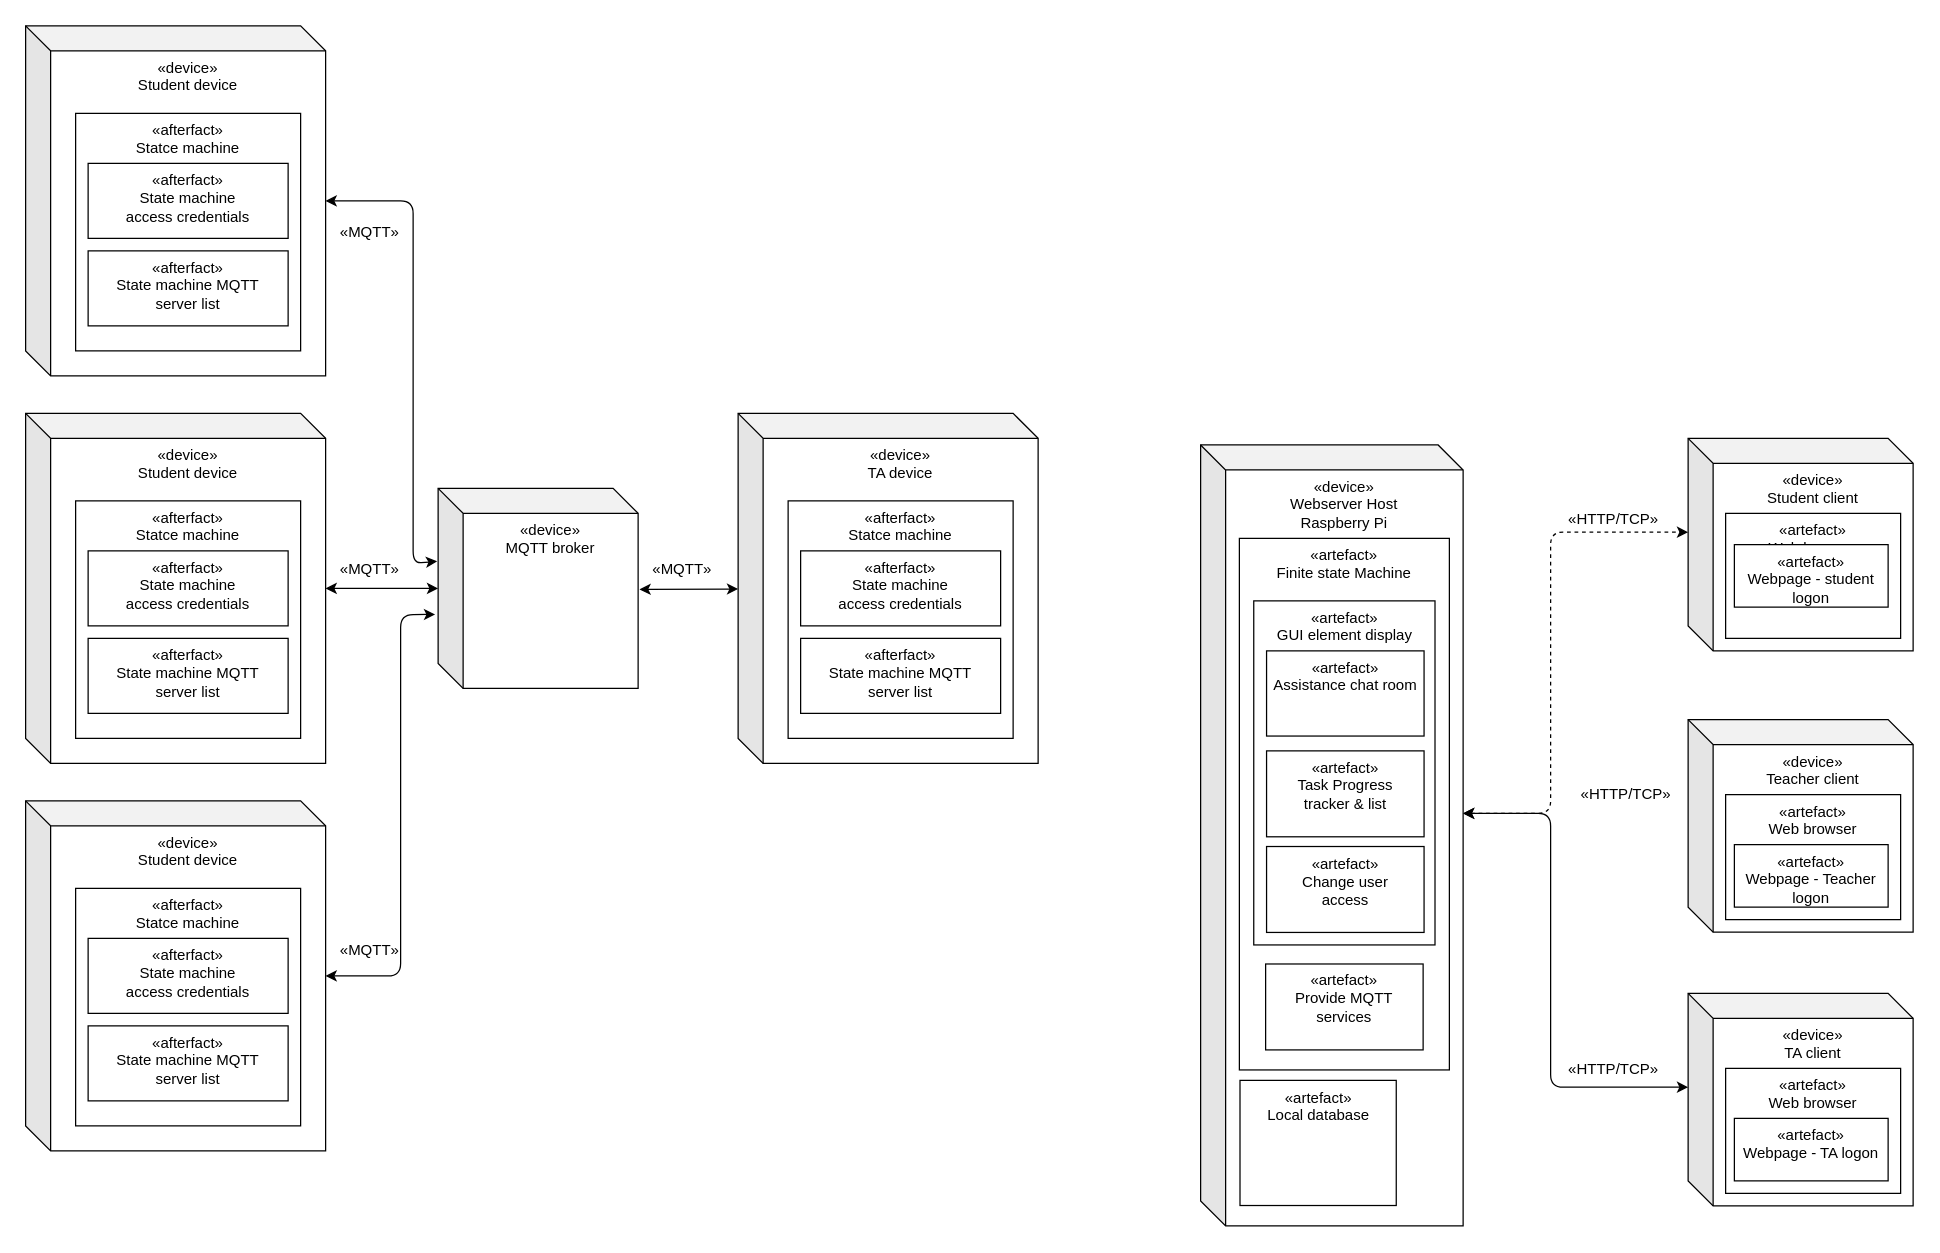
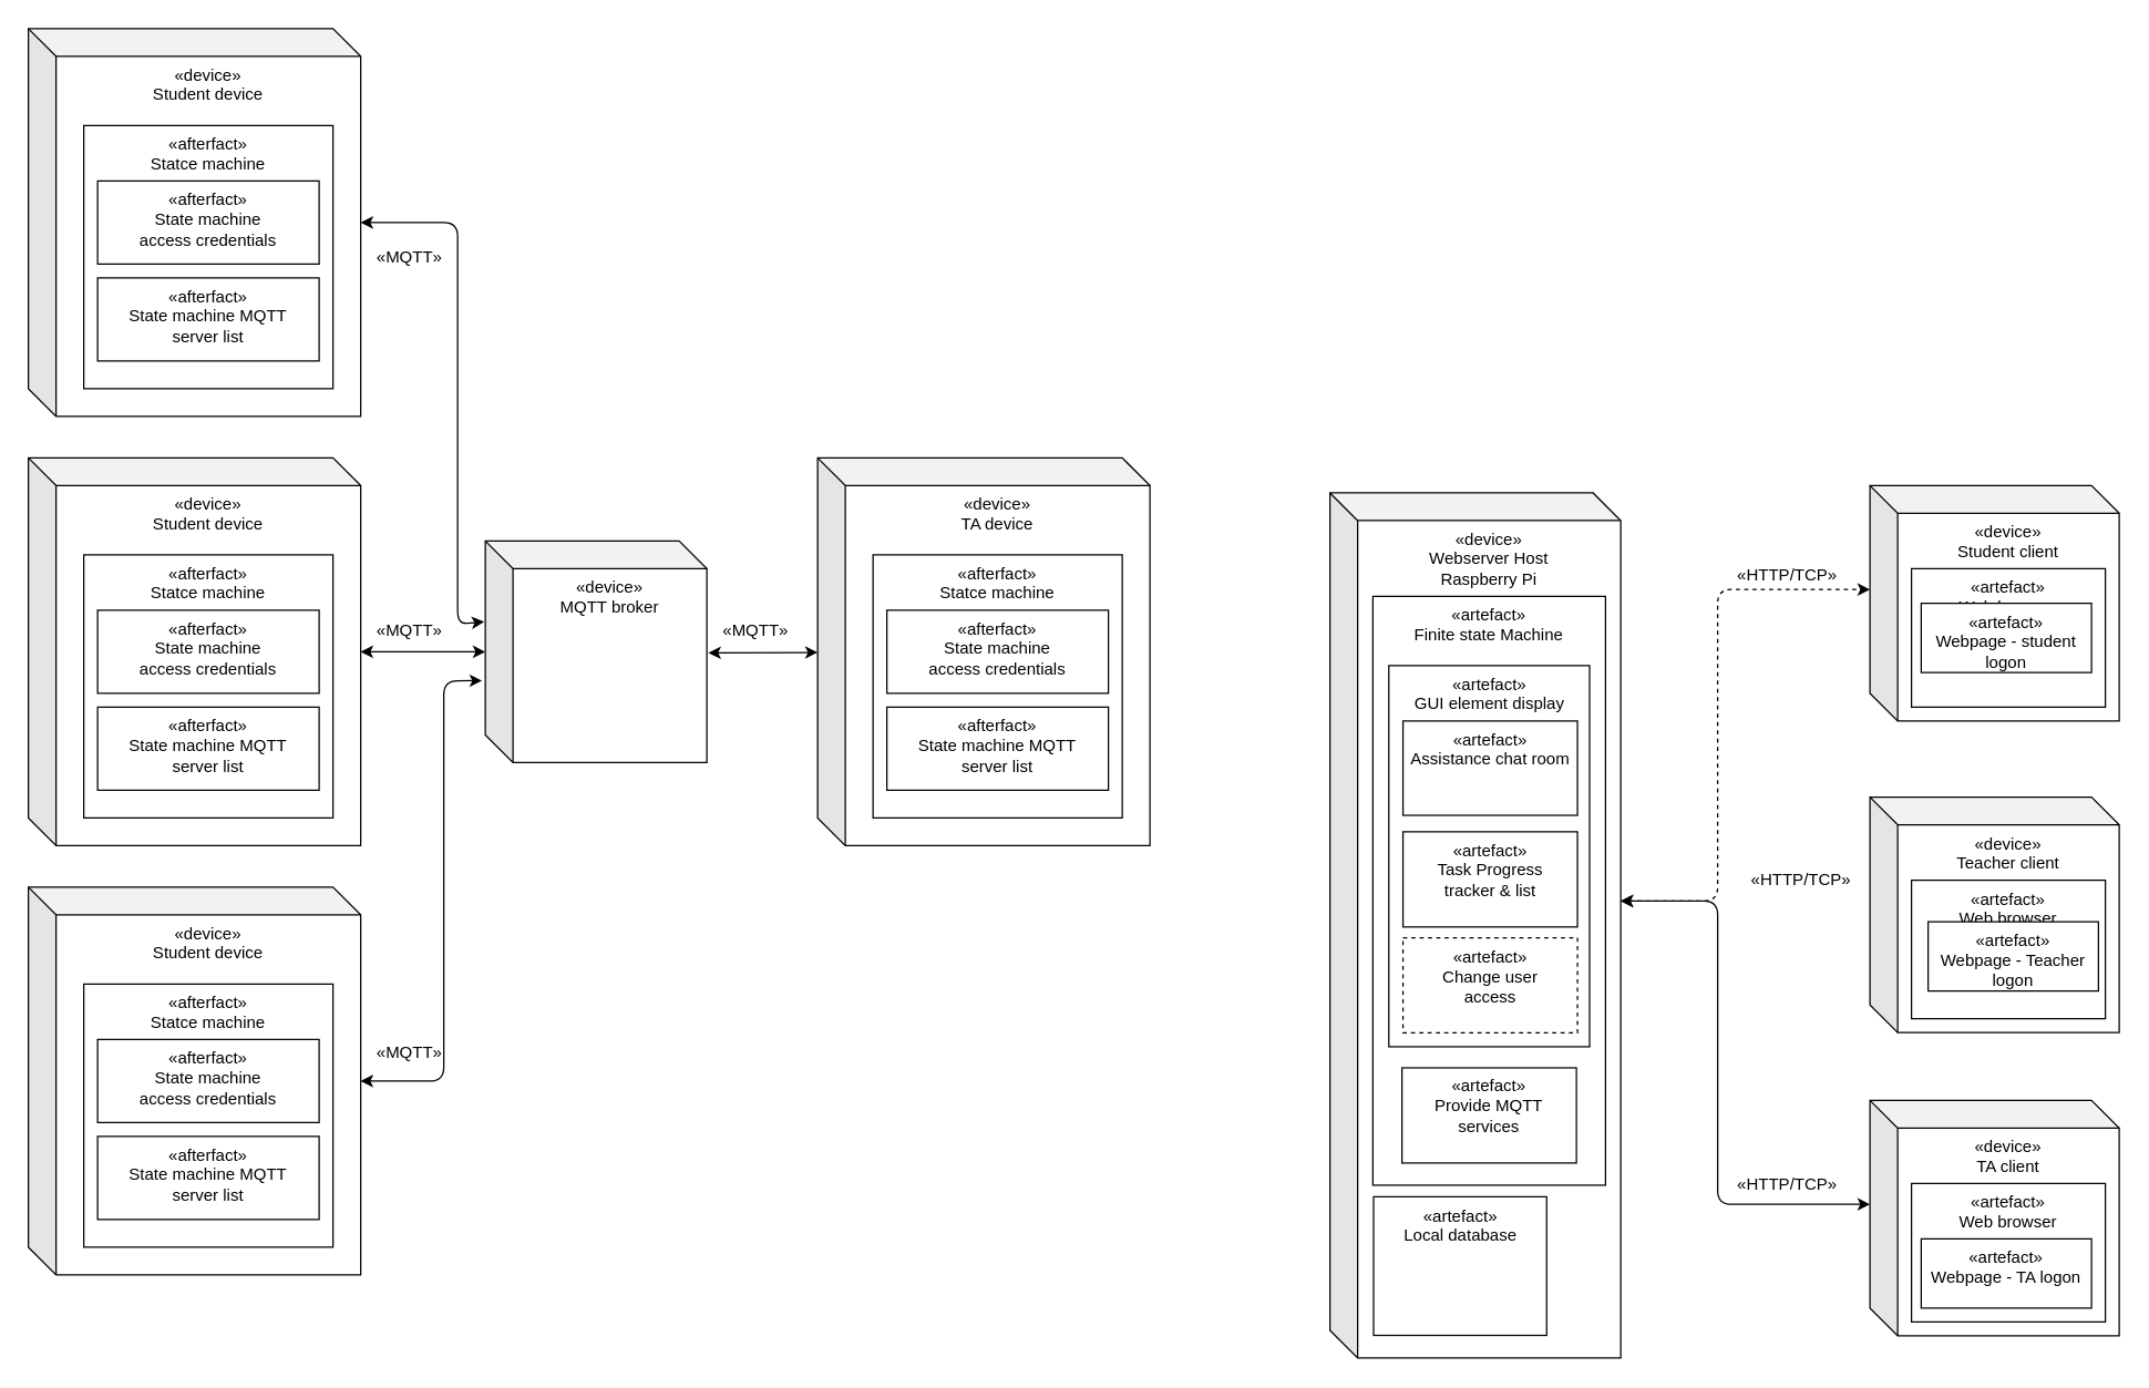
  <mxCell id="0" />
  <mxCell id="1" parent="0" />
  <mxCell id="2" value="«device»&lt;br&gt;MQTT broker" style="shape=cube;whiteSpace=wrap;html=1;boundedLbl=1;backgroundOutline=1;darkOpacity=0.05;darkOpacity2=0.1;verticalAlign=top;" vertex="1" parent="1"><mxGeometry x="350" y="390" width="160" height="160" as="geometry" /></mxCell>
  <mxCell id="3" value="" style="group" parent="1" vertex="1" connectable="0"><mxGeometry x="1350" y="350" width="180" height="170" as="geometry" /></mxCell>
  <mxCell id="4" value="«device»&lt;br&gt;Student client" style="shape=cube;whiteSpace=wrap;html=1;boundedLbl=1;backgroundOutline=1;darkOpacity=0.05;darkOpacity2=0.1;verticalAlign=top;" parent="3" vertex="1"><mxGeometry width="180" height="170" as="geometry" /></mxCell>
  <mxCell id="5" value="" style="group" parent="3" vertex="1" connectable="0"><mxGeometry x="30" y="60" width="140" height="100" as="geometry" /></mxCell>
  <mxCell id="6" value="«artefact»&lt;br&gt;Web browser" style="rounded=0;whiteSpace=wrap;html=1;verticalAlign=top;" parent="5" vertex="1"><mxGeometry width="140" height="100" as="geometry" /></mxCell>
  <mxCell id="7" value="«artefact»&lt;br&gt;Webpage - student logon" style="rounded=0;whiteSpace=wrap;html=1;verticalAlign=top;" parent="5" vertex="1"><mxGeometry x="7" y="25" width="123" height="50" as="geometry" /></mxCell>
  <mxCell id="8" value="" style="group" parent="1" vertex="1" connectable="0"><mxGeometry x="1350" y="575" width="180" height="170" as="geometry" /></mxCell>
  <mxCell id="9" value="«device»&lt;br&gt;Teacher client" style="shape=cube;whiteSpace=wrap;html=1;boundedLbl=1;backgroundOutline=1;darkOpacity=0.05;darkOpacity2=0.1;verticalAlign=top;" parent="8" vertex="1"><mxGeometry width="180" height="170" as="geometry" /></mxCell>
  <mxCell id="10" value="" style="group" parent="8" vertex="1" connectable="0"><mxGeometry x="30" y="60" width="140" height="100" as="geometry" /></mxCell>
  <mxCell id="11" value="«artefact»&lt;br&gt;Web browser" style="rounded=0;whiteSpace=wrap;html=1;verticalAlign=top;" parent="10" vertex="1"><mxGeometry width="140" height="100" as="geometry" /></mxCell>
- <mxCell id="12" value="«artefact»&lt;br&gt;Webpage - Teacher logon" style="rounded=0;whiteSpace=wrap;html=1;verticalAlign=top;" parent="10" vertex="1"><mxGeometry x="7" y="40" width="123" height="50" as="geometry" /></mxCell>
+ <mxCell id="12" value="«artefact»&lt;br&gt;Webpage - Teacher logon" style="rounded=0;whiteSpace=wrap;html=1;verticalAlign=top;" parent="10" vertex="1"><mxGeometry x="12" y="30" width="123" height="50" as="geometry" /></mxCell>
  <mxCell id="13" value="" style="group" parent="1" vertex="1" connectable="0"><mxGeometry x="1350" y="794" width="180" height="170" as="geometry" /></mxCell>
  <mxCell id="14" value="«device»&lt;br&gt;TA client" style="shape=cube;whiteSpace=wrap;html=1;boundedLbl=1;backgroundOutline=1;darkOpacity=0.05;darkOpacity2=0.1;verticalAlign=top;" parent="13" vertex="1"><mxGeometry width="180" height="170" as="geometry" /></mxCell>
  <mxCell id="15" value="" style="group" parent="13" vertex="1" connectable="0"><mxGeometry x="30" y="60" width="140" height="100" as="geometry" /></mxCell>
  <mxCell id="16" value="«artefact»&lt;br&gt;Web browser" style="rounded=0;whiteSpace=wrap;html=1;verticalAlign=top;" parent="15" vertex="1"><mxGeometry width="140" height="100" as="geometry" /></mxCell>
  <mxCell id="17" value="«artefact»&lt;br&gt;Webpage - TA logon" style="rounded=0;whiteSpace=wrap;html=1;verticalAlign=top;" parent="15" vertex="1"><mxGeometry x="7" y="40" width="123" height="50" as="geometry" /></mxCell>
  <mxCell id="18" style="edgeStyle=none;html=1;entryX=0;entryY=0;entryDx=0;entryDy=75;entryPerimeter=0;startArrow=classic;startFill=1;exitX=0;exitY=0;exitDx=210;exitDy=294.755;exitPerimeter=0;dashed=1;" parent="1" source="25" target="4" edge="1"><mxGeometry relative="1" as="geometry"><Array as="points"><mxPoint x="1240" y="650" /><mxPoint x="1240" y="425" /></Array><mxPoint x="1180" y="620" as="sourcePoint" /></mxGeometry></mxCell>
  <mxCell id="19" style="edgeStyle=none;html=1;startArrow=classic;startFill=1;exitX=0;exitY=0;exitDx=210;exitDy=294.755;exitPerimeter=0;" parent="1" source="25" target="26" edge="1"><mxGeometry relative="1" as="geometry"><mxPoint x="1190" y="650" as="sourcePoint" /></mxGeometry></mxCell>
  <mxCell id="20" style="edgeStyle=none;html=1;entryX=0;entryY=0;entryDx=0;entryDy=75;entryPerimeter=0;startArrow=classic;startFill=1;exitX=0;exitY=0;exitDx=210;exitDy=294.755;exitPerimeter=0;" parent="1" source="25" target="14" edge="1"><mxGeometry relative="1" as="geometry"><Array as="points"><mxPoint x="1240" y="650" /><mxPoint x="1240" y="869" /></Array><mxPoint x="1170" y="670" as="sourcePoint" /></mxGeometry></mxCell>
  <mxCell id="21" value="&lt;span style=&quot;&quot;&gt;«&lt;/span&gt;&lt;span style=&quot;&quot;&gt;HTTP/TCP»&lt;br&gt;&lt;/span&gt;" style="text;html=1;align=center;verticalAlign=middle;resizable=0;points=[];autosize=1;strokeColor=none;fillColor=none;" parent="1" vertex="1"><mxGeometry x="1240" y="840" width="100" height="30" as="geometry" /></mxCell>
  <mxCell id="22" value="&lt;span style=&quot;&quot;&gt;«&lt;/span&gt;&lt;span style=&quot;&quot;&gt;HTTP/TCP&lt;/span&gt;»&lt;span style=&quot;&quot;&gt;&lt;br&gt;&lt;/span&gt;" style="text;html=1;align=center;verticalAlign=middle;resizable=0;points=[];autosize=1;strokeColor=none;fillColor=none;" parent="1" vertex="1"><mxGeometry x="1240" y="400" width="100" height="30" as="geometry" /></mxCell>
  <mxCell id="23" value="&lt;span style=&quot;&quot;&gt;«&lt;/span&gt;&lt;span style=&quot;&quot;&gt;HTTP/TCP&lt;/span&gt;»&lt;span style=&quot;&quot;&gt;&lt;br&gt;&lt;/span&gt;" style="text;html=1;align=center;verticalAlign=middle;resizable=0;points=[];autosize=1;strokeColor=none;fillColor=none;" parent="1" vertex="1"><mxGeometry x="1250" y="620" width="100" height="30" as="geometry" /></mxCell>
  <mxCell id="24" value="" style="group" parent="1" vertex="1" connectable="0"><mxGeometry x="960" y="355.25" width="210" height="624.75" as="geometry" /></mxCell>
  <mxCell id="25" value="«device»&lt;br&gt;Webserver Host&lt;br&gt;Raspberry Pi" style="shape=cube;whiteSpace=wrap;html=1;boundedLbl=1;backgroundOutline=1;darkOpacity=0.05;darkOpacity2=0.1;verticalAlign=top;container=0;" parent="24" vertex="1"><mxGeometry width="210" height="624.75" as="geometry" /></mxCell>
  <mxCell id="26" value="«artefact»&lt;br&gt;Finite state Machine" style="rounded=0;whiteSpace=wrap;html=1;verticalAlign=top;container=0;" parent="24" vertex="1"><mxGeometry x="31" y="74.75" width="168" height="425.25" as="geometry" /></mxCell>
  <mxCell id="27" value="«artefact»&lt;br&gt;Local database" style="rounded=0;whiteSpace=wrap;html=1;verticalAlign=top;container=0;" parent="24" vertex="1"><mxGeometry x="31.5" y="508.353" width="125" height="100.108" as="geometry" /></mxCell>
  <mxCell id="28" value="«artefact»&lt;br&gt;Provide MQTT services" style="rounded=0;whiteSpace=wrap;html=1;verticalAlign=top;container=0;" parent="24" vertex="1"><mxGeometry x="52" y="415.238" width="126" height="68.738" as="geometry" /></mxCell>
  <mxCell id="29" value="«artefact»&lt;br&gt;GUI element display" style="whiteSpace=wrap;html=1;fillColor=default;verticalAlign=top;container=0;" parent="24" vertex="1"><mxGeometry x="42.5" y="124.75" width="145" height="275.25" as="geometry" /></mxCell>
  <mxCell id="30" value="«artefact»&lt;br&gt;Assistance chat room" style="rounded=0;whiteSpace=wrap;html=1;verticalAlign=top;container=0;" parent="24" vertex="1"><mxGeometry x="52.75" y="164.749" width="126" height="68.139" as="geometry" /></mxCell>
  <mxCell id="31" value="«artefact»&lt;br&gt;Task Progress &lt;br&gt;tracker &amp;amp; list" style="rounded=0;whiteSpace=wrap;html=1;verticalAlign=top;container=0;" parent="24" vertex="1"><mxGeometry x="52.75" y="244.752" width="126" height="68.738" as="geometry" /></mxCell>
- <mxCell id="32" value="«artefact»&lt;br&gt;Change user&lt;br&gt;access" style="rounded=0;whiteSpace=wrap;html=1;verticalAlign=top;container=0;" parent="24" vertex="1"><mxGeometry x="52.75" y="321.262" width="126" height="68.738" as="geometry" /></mxCell>
+ <mxCell id="32" value="«artefact»&lt;br&gt;Change user&lt;br&gt;access" style="rounded=0;whiteSpace=wrap;html=1;verticalAlign=top;container=0;dashed=1;" parent="24" vertex="1"><mxGeometry x="52.75" y="321.262" width="126" height="68.738" as="geometry" /></mxCell>
  <mxCell id="33" value="" style="group;fontStyle=0" vertex="1" connectable="0" parent="1"><mxGeometry x="20" y="330" width="240" height="280" as="geometry" /></mxCell>
  <mxCell id="34" value="«device»&lt;br&gt;Student device" style="shape=cube;whiteSpace=wrap;html=1;boundedLbl=1;backgroundOutline=1;darkOpacity=0.05;darkOpacity2=0.1;verticalAlign=top;" vertex="1" parent="33"><mxGeometry width="240" height="280" as="geometry" /></mxCell>
  <mxCell id="35" value="«afterfact»&lt;br&gt;Statce machine" style="rounded=0;whiteSpace=wrap;html=1;verticalAlign=top;" vertex="1" parent="33"><mxGeometry x="40" y="70" width="180" height="190" as="geometry" /></mxCell>
  <mxCell id="36" value="«afterfact»&lt;br&gt;State machine&lt;br&gt;access credentials" style="rounded=0;whiteSpace=wrap;html=1;verticalAlign=top;" vertex="1" parent="33"><mxGeometry x="50" y="110" width="160" height="60" as="geometry" /></mxCell>
  <mxCell id="37" value="«afterfact»&lt;br&gt;State machine MQTT&lt;br&gt;server list" style="rounded=0;whiteSpace=wrap;html=1;verticalAlign=top;" vertex="1" parent="33"><mxGeometry x="50" y="180" width="160" height="60" as="geometry" /></mxCell>
  <mxCell id="38" value="" style="group;fontStyle=0" vertex="1" connectable="0" parent="1"><mxGeometry x="590" y="330" width="240" height="280" as="geometry" /></mxCell>
  <mxCell id="39" value="«device»&lt;br&gt;TA device" style="shape=cube;whiteSpace=wrap;html=1;boundedLbl=1;backgroundOutline=1;darkOpacity=0.05;darkOpacity2=0.1;verticalAlign=top;" vertex="1" parent="38"><mxGeometry width="240" height="280" as="geometry" /></mxCell>
  <mxCell id="40" value="«afterfact»&lt;br&gt;Statce machine" style="rounded=0;whiteSpace=wrap;html=1;verticalAlign=top;" vertex="1" parent="38"><mxGeometry x="40" y="70" width="180" height="190" as="geometry" /></mxCell>
  <mxCell id="41" value="«afterfact»&lt;br&gt;State machine&lt;br&gt;access credentials" style="rounded=0;whiteSpace=wrap;html=1;verticalAlign=top;" vertex="1" parent="38"><mxGeometry x="50" y="110" width="160" height="60" as="geometry" /></mxCell>
  <mxCell id="42" value="«afterfact»&lt;br&gt;State machine MQTT&lt;br&gt;server list" style="rounded=0;whiteSpace=wrap;html=1;verticalAlign=top;" vertex="1" parent="38"><mxGeometry x="50" y="180" width="160" height="60" as="geometry" /></mxCell>
  <mxCell id="43" value="&lt;span style=&quot;&quot;&gt;«MQTT»&lt;/span&gt;" style="text;html=1;align=center;verticalAlign=middle;resizable=0;points=[];autosize=1;strokeColor=none;fillColor=none;" vertex="1" parent="1"><mxGeometry x="260" y="440" width="70" height="30" as="geometry" /></mxCell>
  <mxCell id="44" value="&lt;span style=&quot;&quot;&gt;«MQTT»&lt;/span&gt;" style="text;html=1;align=center;verticalAlign=middle;resizable=0;points=[];autosize=1;strokeColor=none;fillColor=none;" vertex="1" parent="1"><mxGeometry x="510" y="440" width="70" height="30" as="geometry" /></mxCell>
  <mxCell id="45" value="" style="group;fontStyle=0" vertex="1" connectable="0" parent="1"><mxGeometry x="20" y="640" width="240" height="280" as="geometry" /></mxCell>
  <mxCell id="46" value="«device»&lt;br&gt;Student device" style="shape=cube;whiteSpace=wrap;html=1;boundedLbl=1;backgroundOutline=1;darkOpacity=0.05;darkOpacity2=0.1;verticalAlign=top;" vertex="1" parent="45"><mxGeometry width="240" height="280" as="geometry" /></mxCell>
  <mxCell id="47" value="«afterfact»&lt;br&gt;Statce machine" style="rounded=0;whiteSpace=wrap;html=1;verticalAlign=top;" vertex="1" parent="45"><mxGeometry x="40" y="70" width="180" height="190" as="geometry" /></mxCell>
  <mxCell id="48" value="«afterfact»&lt;br&gt;State machine&lt;br&gt;access credentials" style="rounded=0;whiteSpace=wrap;html=1;verticalAlign=top;" vertex="1" parent="45"><mxGeometry x="50" y="110" width="160" height="60" as="geometry" /></mxCell>
  <mxCell id="49" value="«afterfact»&lt;br&gt;State machine MQTT&lt;br&gt;server list" style="rounded=0;whiteSpace=wrap;html=1;verticalAlign=top;" vertex="1" parent="45"><mxGeometry x="50" y="180" width="160" height="60" as="geometry" /></mxCell>
  <mxCell id="50" style="edgeStyle=none;html=1;entryX=-0.015;entryY=0.63;entryDx=0;entryDy=0;entryPerimeter=0;startArrow=classic;startFill=1;" edge="1" parent="1" source="46" target="2"><mxGeometry relative="1" as="geometry"><Array as="points"><mxPoint x="320" y="780" /><mxPoint x="320" y="491" /></Array></mxGeometry></mxCell>
  <mxCell id="51" value="&lt;span style=&quot;&quot;&gt;«MQTT»&lt;/span&gt;" style="text;html=1;align=center;verticalAlign=middle;resizable=0;points=[];autosize=1;strokeColor=none;fillColor=none;" vertex="1" parent="1"><mxGeometry x="260" y="745" width="70" height="30" as="geometry" /></mxCell>
  <mxCell id="52" style="edgeStyle=none;html=1;entryX=0;entryY=0.5;entryDx=0;entryDy=0;entryPerimeter=0;startArrow=classic;startFill=1;" edge="1" parent="1" source="34" target="2"><mxGeometry relative="1" as="geometry" /></mxCell>
  <mxCell id="53" style="edgeStyle=none;html=1;entryX=1.007;entryY=0.505;entryDx=0;entryDy=0;entryPerimeter=0;startArrow=classic;startFill=1;" edge="1" parent="1" source="39" target="2"><mxGeometry relative="1" as="geometry" /></mxCell>
  <mxCell id="54" value="" style="group;fontStyle=0" vertex="1" connectable="0" parent="1"><mxGeometry x="20" y="20" width="240" height="280" as="geometry" /></mxCell>
  <mxCell id="55" value="«device»&lt;br&gt;Student device" style="shape=cube;whiteSpace=wrap;html=1;boundedLbl=1;backgroundOutline=1;darkOpacity=0.05;darkOpacity2=0.1;verticalAlign=top;" vertex="1" parent="54"><mxGeometry width="240" height="280" as="geometry" /></mxCell>
  <mxCell id="56" value="«afterfact»&lt;br&gt;Statce machine" style="rounded=0;whiteSpace=wrap;html=1;verticalAlign=top;" vertex="1" parent="54"><mxGeometry x="40" y="70" width="180" height="190" as="geometry" /></mxCell>
  <mxCell id="57" value="«afterfact»&lt;br&gt;State machine&lt;br&gt;access credentials" style="rounded=0;whiteSpace=wrap;html=1;verticalAlign=top;" vertex="1" parent="54"><mxGeometry x="50" y="110" width="160" height="60" as="geometry" /></mxCell>
  <mxCell id="58" value="«afterfact»&lt;br&gt;State machine MQTT&lt;br&gt;server list" style="rounded=0;whiteSpace=wrap;html=1;verticalAlign=top;" vertex="1" parent="54"><mxGeometry x="50" y="180" width="160" height="60" as="geometry" /></mxCell>
  <mxCell id="59" style="edgeStyle=none;html=1;startArrow=classic;startFill=1;entryX=-0.005;entryY=0.365;entryDx=0;entryDy=0;entryPerimeter=0;" edge="1" parent="1" source="55" target="2"><mxGeometry relative="1" as="geometry"><mxPoint x="340" y="400" as="targetPoint" /><Array as="points"><mxPoint x="330" y="160" /><mxPoint x="330" y="450" /></Array></mxGeometry></mxCell>
  <mxCell id="60" value="&lt;span style=&quot;&quot;&gt;«MQTT»&lt;/span&gt;" style="text;html=1;align=center;verticalAlign=middle;resizable=0;points=[];autosize=1;strokeColor=none;fillColor=none;" vertex="1" parent="1"><mxGeometry x="260" y="170" width="70" height="30" as="geometry" /></mxCell>
